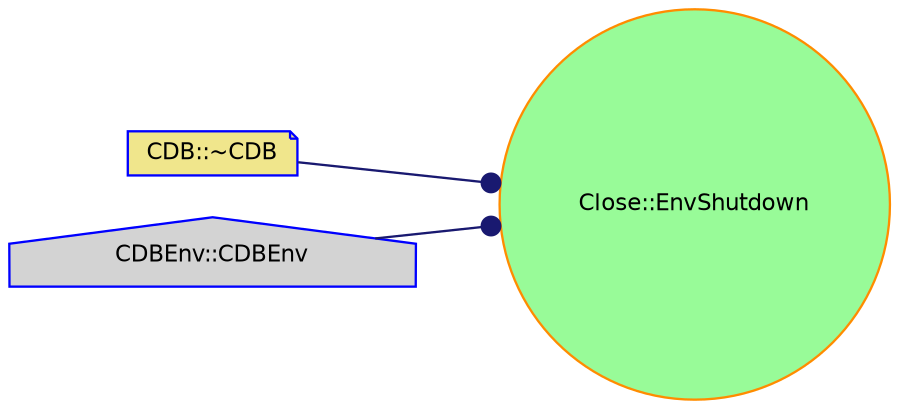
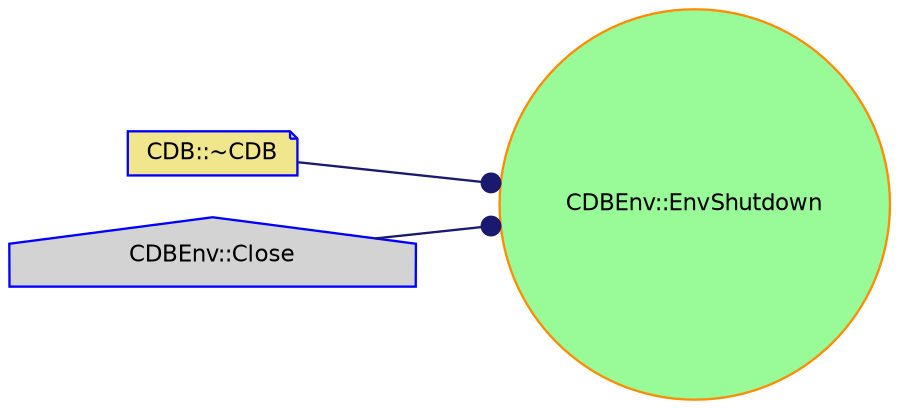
  digraph {
    rankdir=LR
    node [color=blue fontname=Helvetica fontsize=10 style=filled]
    edge [arrowhead=dot color=midnightblue fontname=Helvetica fontsize=10 labelfontname=Helvetica labelfontsize=10 style=solid]
    n1 [fillcolor=khaki fontcolor=black height=0.2 label="CDB::~CDB" shape=note width=0.4]
-   n2 [color=darkorange fillcolor=palegreen height=0.2 label="Close::EnvShutdown" shape=circle width=0.4]
-   n3 [fillcolor=lightgrey height=0.2 label="CDBEnv::CDBEnv" shape=house width=0.4]
+   n2 [color=darkorange fillcolor=palegreen height=0.2 label="CDBEnv::EnvShutdown" shape=circle width=0.4]
+   n3 [fillcolor=lightgrey height=0.2 label="CDBEnv::Close" shape=house width=0.4]
    n1 -> n2
    n3 -> n2
  }
